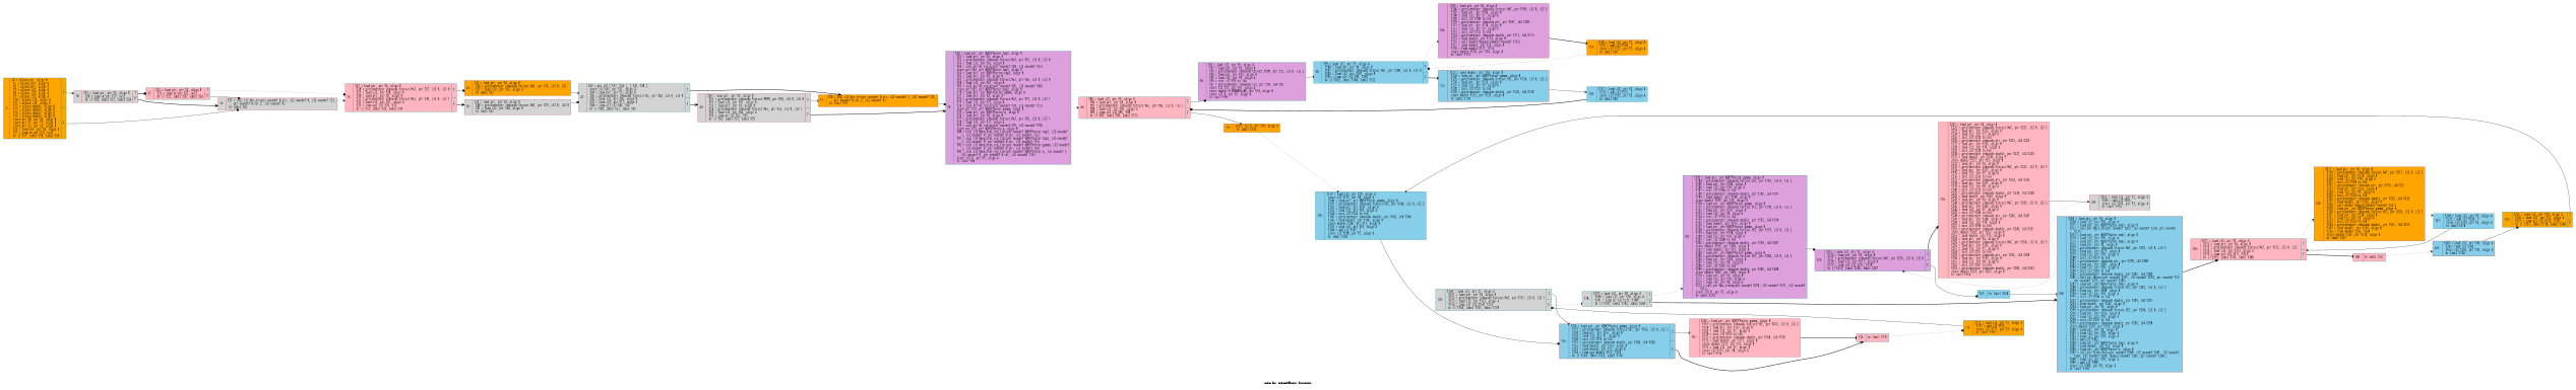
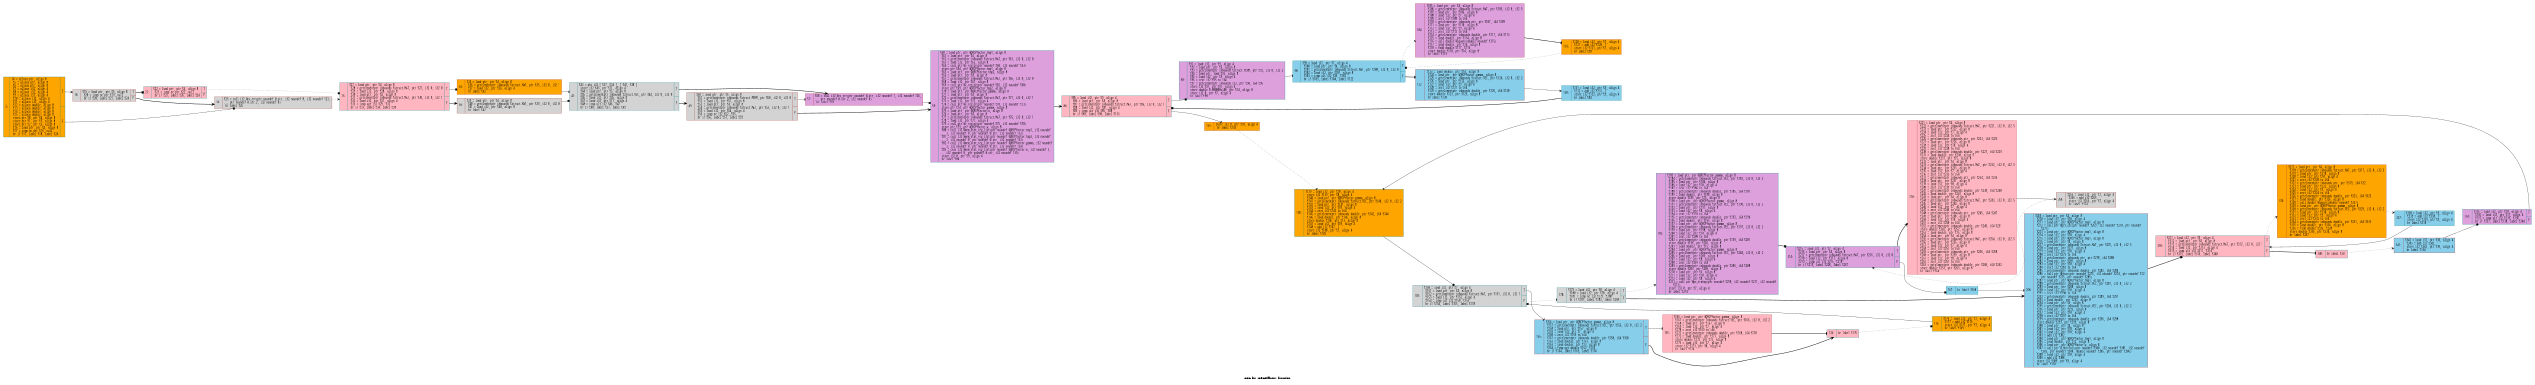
  digraph {
    label="CFG for 'QRCPfactor' function"
    rankdir=LR
    node [color=teal fillcolor=skyblue fontname=Courier shape=record style=filled]
    edge [arrowhead=vee style=solid]
    n1 [fillcolor=orange label="{3:\l|  %4 = alloca ptr, align 8\l  %5 = alloca ptr, align 8\l  %6 = alloca ptr, align 8\l  %7 = alloca i32, align 4\l  %8 = alloca i32, align 4\l  %9 = alloca i32, align 4\l  %10 = alloca i32, align 4\l  %11 = alloca i32, align 4\l  %12 = alloca double, align 8\l  %13 = alloca double, align 8\l  %14 = alloca double, align 8\l  %15 = alloca double, align 8\l  store ptr %0, ptr %4, align 8\l  store ptr %1, ptr %5, align 8\l  store ptr %2, ptr %6, align 8\l  %16 = load ptr, ptr %4, align 8\l  %17 = icmp ne ptr %16, null\l  br i1 %17, label %18, label %24\l|{<s0>T|<s1>F}}"]
    n2 [color=brown fillcolor=lightgrey label="{18:\l|  %19 = load ptr, ptr %5, align 8\l  %20 = icmp ne ptr %19, null\l  br i1 %20, label %21, label %24\l|{<s0>T|<s1>F}}"]
    n3 [color=brown fillcolor=lightgrey label="{24:\l|  %25 = call i32 @ev_err(ptr noundef @.str, i32 noundef 8, i32 noundef 123,\l... ptr noundef @.str.2, i32 noundef 0)\l  br label %26\l}"]
    n4 [fillcolor=lightpink label="{21:\l|  %22 = load ptr, ptr %6, align 8\l  %23 = icmp ne ptr %22, null\l  br i1 %23, label %26, label %24\l|{<s0>T|<s1>F}}"]
    n5 [fillcolor=lightpink label="{26:\l|  %27 = load ptr, ptr %4, align 8\l  %28 = getelementptr inbounds %struct.MAT, ptr %27, i32 0, i32 0\l  %29 = load i32, ptr %28, align 8\l  %30 = load ptr, ptr %4, align 8\l  %31 = getelementptr inbounds %struct.MAT, ptr %30, i32 0, i32 1\l  %32 = load i32, ptr %31, align 4\l  %33 = icmp ugt i32 %29, %32\l  br i1 %33, label %34, label %38\l|{<s0>T|<s1>F}}"]
    n6 [color=brown fillcolor=orange label="{34:\l|  %35 = load ptr, ptr %4, align 8\l  %36 = getelementptr inbounds %struct.MAT, ptr %35, i32 0, i32 1\l  %37 = load i32, ptr %36, align 4\l  br label %42\l}"]
    n7 [color=brown fillcolor=lightgrey label="{38:\l|  %39 = load ptr, ptr %4, align 8\l  %40 = getelementptr inbounds %struct.MAT, ptr %39, i32 0, i32 0\l  %41 = load i32, ptr %40, align 8\l  br label %42\l}"]
    n8 [fillcolor=lightgrey label="{42:\l|  %43 = phi i32 [ %37, %34 ], [ %41, %38 ]\l  store i32 %43, ptr %11, align 4\l  %44 = load ptr, ptr %5, align 8\l  %45 = getelementptr inbounds %struct.VEC, ptr %44, i32 0, i32 0\l  %46 = load i32, ptr %45, align 8\l  %47 = load i32, ptr %11, align 4\l  %48 = icmp ult i32 %46, %47\l  br i1 %48, label %57, label %49\l|{<s0>T|<s1>F}}"]
-   n9 [color=brown fillcolor=orange label="{57:\l|  %58 = call i32 @ev_err(ptr noundef @.str, i32 noundef 1, i32 noundef 126,\l... ptr noundef @.str.2, i32 noundef 0)\l  br label %59\l}"]
+   n9 [color=brown fillcolor=plum label="{57:\l|  %58 = call i32 @ev_err(ptr noundef @.str, i32 noundef 1, i32 noundef 126,\l... ptr noundef @.str.2, i32 noundef 0)\l  br label %59\l}"]
    n10 [color=brown fillcolor=lightgrey label="{49:\l|  %50 = load ptr, ptr %6, align 8\l  %51 = getelementptr inbounds %struct.PERM, ptr %50, i32 0, i32 0\l  %52 = load i32, ptr %51, align 8\l  %53 = load ptr, ptr %4, align 8\l  %54 = getelementptr inbounds %struct.MAT, ptr %53, i32 0, i32 1\l  %55 = load i32, ptr %54, align 4\l  %56 = icmp ne i32 %52, %55\l  br i1 %56, label %57, label %59\l|{<s0>T|<s1>F}}"]
    n11 [fillcolor=plum label="{59:\l|  %60 = load ptr, ptr @QRCPfactor.tmp1, align 8\l  %61 = load ptr, ptr %4, align 8\l  %62 = getelementptr inbounds %struct.MAT, ptr %61, i32 0, i32 0\l  %63 = load i32, ptr %62, align 8\l  %64 = call ptr @v_resize(ptr noundef %60, i32 noundef %63)\l  store ptr %64, ptr @QRCPfactor.tmp1, align 8\l  %65 = load ptr, ptr @QRCPfactor.tmp2, align 8\l  %66 = load ptr, ptr %4, align 8\l  %67 = getelementptr inbounds %struct.MAT, ptr %66, i32 0, i32 0\l  %68 = load i32, ptr %67, align 8\l  %69 = call ptr @v_resize(ptr noundef %65, i32 noundef %68)\l  store ptr %69, ptr @QRCPfactor.tmp2, align 8\l  %70 = load ptr, ptr @QRCPfactor.gamma, align 8\l  %71 = load ptr, ptr %4, align 8\l  %72 = getelementptr inbounds %struct.MAT, ptr %71, i32 0, i32 1\l  %73 = load i32, ptr %72, align 4\l  %74 = call ptr @v_resize(ptr noundef %70, i32 noundef %73)\l  store ptr %74, ptr @QRCPfactor.gamma, align 8\l  %75 = load ptr, ptr @QRCPfactor.w, align 8\l  %76 = load ptr, ptr %4, align 8\l  %77 = getelementptr inbounds %struct.MAT, ptr %76, i32 0, i32 1\l  %78 = load i32, ptr %77, align 4\l  %79 = call ptr @v_resize(ptr noundef %75, i32 noundef %78)\l  store ptr %79, ptr @QRCPfactor.w, align 8\l  %80 = call i32 @mem_stat_reg_list(ptr noundef @QRCPfactor.tmp1, i32 noundef\l... 3, i32 noundef 0, ptr noundef @.str, i32 noundef 132)\l  %81 = call i32 @mem_stat_reg_list(ptr noundef @QRCPfactor.tmp2, i32 noundef\l... 3, i32 noundef 0, ptr noundef @.str, i32 noundef 133)\l  %82 = call i32 @mem_stat_reg_list(ptr noundef @QRCPfactor.gamma, i32 noundef\l... 3, i32 noundef 0, ptr noundef @.str, i32 noundef 134)\l  %83 = call i32 @mem_stat_reg_list(ptr noundef @QRCPfactor.w, i32 noundef 3,\l... i32 noundef 0, ptr noundef @.str, i32 noundef 135)\l  store i32 0, ptr %9, align 4\l  br label %84\l}"]
    n12 [fillcolor=lightpink label="{84:\l|  %85 = load i32, ptr %9, align 4\l  %86 = load ptr, ptr %4, align 8\l  %87 = getelementptr inbounds %struct.MAT, ptr %86, i32 0, i32 1\l  %88 = load i32, ptr %87, align 4\l  %89 = icmp ult i32 %85, %88\l  br i1 %89, label %90, label %133\l|{<s0>T|<s1>F}}"]
-   n13 [fillcolor=plum label="{90:\l|  %91 = load i32, ptr %9, align 4\l  %92 = load ptr, ptr %6, align 8\l  %93 = getelementptr inbounds %struct.PERM, ptr %92, i32 0, i32 2\l  %94 = load ptr, ptr %93, align 8\l  %95 = load i32, ptr %9, align 4\l  %96 = zext i32 %95 to i64\l  %97 = getelementptr inbounds i32, ptr %94, i64 %96\l  store i32 %91, ptr %97, align 4\l  store double 0.000000e+00, ptr %14, align 8\l  store i32 0, ptr %7, align 4\l  br label %98\l}"]
+   n13 [fillcolor=plum label="{90:\l|  %91 = load i32, ptr %9, align 4\l  %92 = load ptr, ptr %6, align 8\l  %93 = getelementptr inbounds %struct.PERM, ptr %92, i32 0, i32 2\l  %94 = load ptr, load %93, align 8\l  %95 = load i32, ptr %9, align 4\l  %96 = zext i32 %95 to i64\l  %97 = getelementptr inbounds i32, ptr %94, i64 %96\l  store i32 %91, ptr %97, align 4\l  store double 0.000000e+00, ptr %14, align 8\l  store i32 0, ptr %7, align 4\l  br label %98\l}"]
    n14 [color=brown fillcolor=orange label="{133:\l|  store i32 0, ptr %10, align 4\l  br label %134\l}"]
    n15 [label="{98:\l|  %99 = load i32, ptr %7, align 4\l  %100 = load ptr, ptr %4, align 8\l  %101 = getelementptr inbounds %struct.MAT, ptr %100, i32 0, i32 0\l  %102 = load i32, ptr %101, align 8\l  %103 = icmp ult i32 %99, %102\l  br i1 %103, label %104, label %122\l|{<s0>T|<s1>F}}"]
-   n16 [label="{138:\l|  %139 = load i32, ptr %10, align 4\l  store i32 %139, ptr %8, align 4\l  %140 = load ptr, ptr @QRCPfactor.gamma, align 8\l  %141 = getelementptr inbounds %struct.VEC, ptr %140, i32 0, i32 2\l  %142 = load ptr, ptr %141, align 8\l  %143 = load i32, ptr %10, align 4\l  %144 = zext i32 %143 to i64\l  %145 = getelementptr inbounds double, ptr %142, i64 %144\l  %146 = load double, ptr %145, align 8\l  store double %146, ptr %13, align 8\l  %147 = load i32, ptr %10, align 4\l  %148 = add i32 %147, 1\l  store i32 %148, ptr %7, align 4\l  br label %149\l}"]
+   n16 [fillcolor=orange label="{138:\l|  %139 = load i32, ptr %10, align 4\l  store i32 %139, ptr %8, align 4\l  %140 = load ptr, ptr @QRCPfactor.gamma, align 8\l  %141 = getelementptr inbounds %struct.VEC, ptr %140, i32 0, i32 2\l  %142 = load ptr, ptr %141, align 8\l  %143 = load i32, ptr %10, align 4\l  %144 = zext i32 %143 to i64\l  %145 = getelementptr inbounds double, ptr %142, i64 %144\l  %146 = load double, ptr %145, align 8\l  store double %146, ptr %13, align 8\l  %147 = load i32, ptr %10, align 4\l  %148 = add i32 %147, 1\l  store i32 %148, ptr %7, align 4\l  br label %149\l}"]
    n17 [color=brown fillcolor=plum label="{104:\l|  %105 = load ptr, ptr %4, align 8\l  %106 = getelementptr inbounds %struct.MAT, ptr %105, i32 0, i32 5\l  %107 = load ptr, ptr %106, align 8\l  %108 = load i32, ptr %7, align 4\l  %109 = zext i32 %108 to i64\l  %110 = getelementptr inbounds ptr, ptr %107, i64 %109\l  %111 = load ptr, ptr %110, align 8\l  %112 = load i32, ptr %9, align 4\l  %113 = zext i32 %112 to i64\l  %114 = getelementptr inbounds double, ptr %111, i64 %113\l  %115 = load double, ptr %114, align 8\l  %116 = call double @square(double noundef %115)\l  %117 = load double, ptr %14, align 8\l  %118 = fadd double %117, %116\l  store double %118, ptr %14, align 8\l  br label %119\l}"]
    n18 [color=brown label="{122:\l|  %123 = load double, ptr %14, align 8\l  %124 = load ptr, ptr @QRCPfactor.gamma, align 8\l  %125 = getelementptr inbounds %struct.VEC, ptr %124, i32 0, i32 2\l  %126 = load ptr, ptr %125, align 8\l  %127 = load i32, ptr %9, align 4\l  %128 = zext i32 %127 to i64\l  %129 = getelementptr inbounds double, ptr %126, i64 %128\l  store double %123, ptr %129, align 8\l  br label %130\l}"]
-   n19 [fillcolor=orange label="{134:\l|  %135 = load i32, ptr %10, align 4\l  %136 = load i32, ptr %11, align 4\l  %137 = icmp ult i32 %135, %136\l  br i1 %137, label %138, label %344\l|{<s0>T|<s1>F}}"]
+   n19 [fillcolor=plum label="{134:\l|  %135 = load i32, ptr %10, align 4\l  %136 = load i32, ptr %11, align 4\l  %137 = icmp ult i32 %135, %136\l  br i1 %137, label %138, label %344\l|{<s0>T|<s1>F}}"]
    n20 [color=brown fillcolor=orange label="{119:\l|  %120 = load i32, ptr %7, align 4\l  %121 = add i32 %120, 1\l  store i32 %121, ptr %7, align 4\l  br label %98\l}"]
    n21 [label="{130:\l|  %131 = load i32, ptr %9, align 4\l  %132 = add i32 %131, 1\l  store i32 %132, ptr %9, align 4\l  br label %84\l}"]
    n22 [fillcolor=lightgrey label="{149:\l|  %150 = load i32, ptr %7, align 4\l  %151 = load ptr, ptr %4, align 8\l  %152 = getelementptr inbounds %struct.MAT, ptr %151, i32 0, i32 1\l  %153 = load i32, ptr %152, align 4\l  %154 = icmp ult i32 %150, %153\l  br i1 %154, label %155, label %178\l|{<s0>T|<s1>F}}"]
    n23 [color=brown label="{155:\l|  %156 = load ptr, ptr @QRCPfactor.gamma, align 8\l  %157 = getelementptr inbounds %struct.VEC, ptr %156, i32 0, i32 2\l  %158 = load ptr, ptr %157, align 8\l  %159 = load i32, ptr %7, align 4\l  %160 = zext i32 %159 to i64\l  %161 = getelementptr inbounds double, ptr %158, i64 %160\l  %162 = load double, ptr %161, align 8\l  %163 = load double, ptr %13, align 8\l  %164 = fcmp ogt double %162, %163\l  br i1 %164, label %165, label %174\l|{<s0>T|<s1>F}}"]
    n24 [fillcolor=lightgrey label="{178:\l|  %179 = load i32, ptr %8, align 4\l  %180 = load i32, ptr %10, align 4\l  %181 = icmp ne i32 %179, %180\l  br i1 %181, label %182, label %268\l|{<s0>T|<s1>F}}"]
    n25 [color=brown fillcolor=lightpink label="{165:\l|  %166 = load ptr, ptr @QRCPfactor.gamma, align 8\l  %167 = getelementptr inbounds %struct.VEC, ptr %166, i32 0, i32 2\l  %168 = load ptr, ptr %167, align 8\l  %169 = load i32, ptr %7, align 4\l  %170 = zext i32 %169 to i64\l  %171 = getelementptr inbounds double, ptr %168, i64 %170\l  %172 = load double, ptr %171, align 8\l  store double %172, ptr %13, align 8\l  %173 = load i32, ptr %7, align 4\l  store i32 %173, ptr %8, align 4\l  br label %174\l}"]
    n26 [fillcolor=lightpink label="{174:\l|  br label %175\l}"]
    n27 [fillcolor=plum label="{182:\l|  %183 = load ptr, ptr @QRCPfactor.gamma, align 8\l  %184 = getelementptr inbounds %struct.VEC, ptr %183, i32 0, i32 2\l  %185 = load ptr, ptr %184, align 8\l  %186 = load i32, ptr %10, align 4\l  %187 = zext i32 %186 to i64\l  %188 = getelementptr inbounds double, ptr %185, i64 %187\l  %189 = load double, ptr %188, align 8\l  store double %189, ptr %15, align 8\l  %190 = load ptr, ptr @QRCPfactor.gamma, align 8\l  %191 = getelementptr inbounds %struct.VEC, ptr %190, i32 0, i32 2\l  %192 = load ptr, ptr %191, align 8\l  %193 = load i32, ptr %8, align 4\l  %194 = zext i32 %193 to i64\l  %195 = getelementptr inbounds double, ptr %192, i64 %194\l  %196 = load double, ptr %195, align 8\l  %197 = load ptr, ptr @QRCPfactor.gamma, align 8\l  %198 = getelementptr inbounds %struct.VEC, ptr %197, i32 0, i32 2\l  %199 = load ptr, ptr %198, align 8\l  %200 = load i32, ptr %10, align 4\l  %201 = zext i32 %200 to i64\l  %202 = getelementptr inbounds double, ptr %199, i64 %201\l  store double %196, ptr %202, align 8\l  %203 = load double, ptr %15, align 8\l  %204 = load ptr, ptr @QRCPfactor.gamma, align 8\l  %205 = getelementptr inbounds %struct.VEC, ptr %204, i32 0, i32 2\l  %206 = load ptr, ptr %205, align 8\l  %207 = load i32, ptr %8, align 4\l  %208 = zext i32 %207 to i64\l  %209 = getelementptr inbounds double, ptr %206, i64 %208\l  store double %203, ptr %209, align 8\l  %210 = load ptr, ptr %6, align 8\l  %211 = load i32, ptr %10, align 4\l  %212 = load i32, ptr %8, align 4\l  %213 = call ptr @px_transp(ptr noundef %210, i32 noundef %211, i32 noundef\l... %212)\l  store i32 0, ptr %7, align 4\l  br label %214\l}"]
    n28 [color=brown label="{268:\l|  %269 = load ptr, ptr %4, align 8\l  %270 = load i32, ptr %10, align 4\l  %271 = load ptr, ptr @QRCPfactor.tmp1, align 8\l  %272 = call ptr @get_col(ptr noundef %269, i32 noundef %270, ptr noundef\l... %271)\l  %273 = load ptr, ptr @QRCPfactor.tmp1, align 8\l  %274 = load i32, ptr %10, align 4\l  %275 = load ptr, ptr @QRCPfactor.tmp1, align 8\l  %276 = load ptr, ptr %4, align 8\l  %277 = getelementptr inbounds %struct.MAT, ptr %276, i32 0, i32 5\l  %278 = load ptr, ptr %277, align 8\l  %279 = load i32, ptr %10, align 4\l  %280 = zext i32 %279 to i64\l  %281 = getelementptr inbounds ptr, ptr %278, i64 %280\l  %282 = load ptr, ptr %281, align 8\l  %283 = load i32, ptr %10, align 4\l  %284 = zext i32 %283 to i64\l  %285 = getelementptr inbounds double, ptr %282, i64 %284\l  %286 = call ptr @hhvec(ptr noundef %273, i32 noundef %274, ptr noundef %12,\l... ptr noundef %275, ptr noundef %285)\l  %287 = load ptr, ptr @QRCPfactor.tmp1, align 8\l  %288 = getelementptr inbounds %struct.VEC, ptr %287, i32 0, i32 2\l  %289 = load ptr, ptr %288, align 8\l  %290 = load i32, ptr %10, align 4\l  %291 = zext i32 %290 to i64\l  %292 = getelementptr inbounds double, ptr %289, i64 %291\l  %293 = load double, ptr %292, align 8\l  %294 = load ptr, ptr %5, align 8\l  %295 = getelementptr inbounds %struct.VEC, ptr %294, i32 0, i32 2\l  %296 = load ptr, ptr %295, align 8\l  %297 = load i32, ptr %10, align 4\l  %298 = zext i32 %297 to i64\l  %299 = getelementptr inbounds double, ptr %296, i64 %298\l  store double %293, ptr %299, align 8\l  %300 = load ptr, ptr %4, align 8\l  %301 = load i32, ptr %10, align 4\l  %302 = load i32, ptr %10, align 4\l  %303 = add i32 %302, 1\l  %304 = load ptr, ptr @QRCPfactor.tmp1, align 8\l  %305 = load double, ptr %12, align 8\l  %306 = load ptr, ptr @QRCPfactor.w, align 8\l  %307 = call ptr @_hhtrcols(ptr noundef %300, i32 noundef %301, i32 noundef\l... %303, ptr noundef %304, double noundef %305, ptr noundef %306)\l  %308 = load i32, ptr %10, align 4\l  %309 = add i32 %308, 1\l  store i32 %309, ptr %9, align 4\l  br label %310\l}"]
    n29 [fillcolor=orange label="{175:\l|  %176 = load i32, ptr %7, align 4\l  %177 = add i32 %176, 1\l  store i32 %177, ptr %7, align 4\l  br label %149\l}"]
    n30 [fillcolor=plum label="{214:\l|  %215 = load i32, ptr %7, align 4\l  %216 = load ptr, ptr %4, align 8\l  %217 = getelementptr inbounds %struct.MAT, ptr %216, i32 0, i32 0\l  %218 = load i32, ptr %217, align 8\l  %219 = icmp ult i32 %215, %218\l  br i1 %219, label %220, label %267\l|{<s0>T|<s1>F}}"]
    n31 [fillcolor=lightpink label="{310:\l|  %311 = load i32, ptr %9, align 4\l  %312 = load ptr, ptr %4, align 8\l  %313 = getelementptr inbounds %struct.MAT, ptr %312, i32 0, i32 1\l  %314 = load i32, ptr %313, align 4\l  %315 = icmp ult i32 %311, %314\l  br i1 %315, label %316, label %340\l|{<s0>T|<s1>F}}"]
    n32 [color=brown fillcolor=lightpink label="{220:\l|  %221 = load ptr, ptr %4, align 8\l  %222 = getelementptr inbounds %struct.MAT, ptr %221, i32 0, i32 5\l  %223 = load ptr, ptr %222, align 8\l  %224 = load i32, ptr %7, align 4\l  %225 = zext i32 %224 to i64\l  %226 = getelementptr inbounds ptr, ptr %223, i64 %225\l  %227 = load ptr, ptr %226, align 8\l  %228 = load i32, ptr %10, align 4\l  %229 = zext i32 %228 to i64\l  %230 = getelementptr inbounds double, ptr %227, i64 %229\l  %231 = load double, ptr %230, align 9\l  store double %231, ptr %15, align 8\l  %232 = load ptr, ptr %4, align 8\l  %233 = getelementptr inbounds %struct.MAT, ptr %232, i32 0, i32 5\l  %234 = load ptr, ptr %233, align 8\l  %235 = load i32, ptr %7, align 4\l  %236 = zext i32 %235 to i64\l  %237 = getelementptr inbounds ptr, ptr %234, i64 %236\l  %238 = load ptr, ptr %237, align 8\l  %239 = load i32, ptr %8, align 4\l  %240 = zext i32 %239 to i64\l  %241 = getelementptr inbounds double, ptr %238, i64 %240\l  %242 = load double, ptr %241, align 8\l  %243 = load ptr, ptr %4, align 8\l  %244 = getelementptr inbounds %struct.MAT, ptr %243, i32 0, i32 5\l  %245 = load ptr, ptr %244, align 8\l  %246 = load i32, ptr %7, align 4\l  %247 = zext i32 %246 to i64\l  %248 = getelementptr inbounds ptr, ptr %245, i64 %247\l  %249 = load ptr, ptr %248, align 8\l  %250 = load i32, ptr %10, align 4\l  %251 = zext i32 %250 to i64\l  %252 = getelementptr inbounds double, ptr %249, i64 %251\l  store double %242, ptr %252, align 8\l  %253 = load double, ptr %15, align 8\l  %254 = load ptr, ptr %4, align 8\l  %255 = getelementptr inbounds %struct.MAT, ptr %254, i32 0, i32 5\l  %256 = load ptr, ptr %255, align 8\l  %257 = load i32, ptr %7, align 4\l  %258 = zext i32 %257 to i64\l  %259 = getelementptr inbounds ptr, ptr %256, i64 %258\l  %260 = load ptr, ptr %259, align 8\l  %261 = load i32, ptr %8, align 4\l  %262 = zext i32 %261 to i64\l  %263 = getelementptr inbounds double, ptr %260, i64 %262\l  store double %253, ptr %263, align 8\l  br label %264\l}"]
    n33 [label="{267:\l|  br label %268\l}"]
    n34 [color=brown fillcolor=orange label="{316:\l|  %317 = load ptr, ptr %4, align 8\l  %318 = getelementptr inbounds %struct.MAT, ptr %317, i32 0, i32 5\l  %319 = load ptr, ptr %318, align 8\l  %320 = load i32, ptr %10, align 4\l  %321 = zext i32 %320 to i64\l  %322 = getelementptr inbounds ptr, ptr %319, i64 %321\l  %323 = load ptr, ptr %322, align 8\l  %324 = load i32, ptr %9, align 4\l  %325 = zext i32 %324 to i64\l  %326 = getelementptr inbounds double, ptr %323, i64 %325\l  %327 = load double, ptr %326, align 8\l  %328 = call double @square(double noundef %327)\l  %329 = load ptr, ptr @QRCPfactor.gamma, align 8\l  %330 = getelementptr inbounds %struct.VEC, ptr %329, i32 0, i32 2\l  %331 = load ptr, ptr %330, align 8\l  %332 = load i32, ptr %9, align 4\l  %333 = zext i32 %332 to i64\l  %334 = getelementptr inbounds double, ptr %331, i64 %333\l  %335 = load double, ptr %334, align 8\l  %336 = fsub double %335, %328\l  store double %336, ptr %334, align 8\l  br label %337\l}"]
    n35 [fillcolor=lightpink label="{340:\l|  br label %341\l}"]
    n36 [color=brown fillcolor=lightgrey label="{264:\l|  %265 = load i32, ptr %7, align 4\l  %266 = add i32 %265, 1\l  store i32 %266, ptr %7, align 4\l  br label %214\l}"]
    n37 [label="{337:\l|  %338 = load i32, ptr %9, align 4\l  %339 = add i32 %338, 1\l  store i32 %339, ptr %9, align 4\l  br label %310\l}"]
    n38 [color=brown label="{341:\l|  %342 = load i32, ptr %10, align 4\l  %343 = add i32 %342, 1\l  store i32 %343, ptr %10, align 4\l  br label %134\l}"]
    n1 -> n2 [tailport=s0]
    n1 -> n3 [arrowhead=box tailport=s1]
    n2 -> n3 [style=bold tailport=s1]
    n2 -> n4 [arrowhead=box style=bold tailport=s0]
    n3 -> n5 [style=dotted]
-   n4 -> n3 [arrowhead=box tailport=s1]
    n4 -> n5 [arrowhead=box style=dotted tailport=s0]
    n5 -> n6 [arrowhead=box tailport=s0]
    n5 -> n7 [style=bold tailport=s1]
    n6 -> n8 [arrowhead=tee]
    n7 -> n8 [arrowhead=box]
    n8 -> n9 [style=bold tailport=s0]
    n8 -> n10 [style=bold tailport=s1]
    n9 -> n11 [arrowhead=box]
    n10 -> n9 [arrowhead=tee tailport=s0]
    n10 -> n11 [style=bold tailport=s1]
-   n11 -> n12 [style=dotted]
+   n11 -> n12 [style=bold]
    n12 -> n13 [arrowhead=box tailport=s0]
    n12 -> n14 [arrowhead=tee tailport=s1]
    n13 -> n15 [arrowhead=tee]
    n14 -> n16 [arrowhead=tee style=dotted]
    n15 -> n17 [arrowhead=tee style=dotted tailport=s0]
    n15 -> n18 [arrowhead=tee style=bold tailport=s1]
-   n16 -> n23 [arrowhead=box]
+   n16 -> n22 [arrowhead=box]
    n17 -> n20 [arrowhead=tee style=bold]
    n18 -> n21
    n19 -> n16 [arrowhead=tee tailport=s0]
    n20 -> n15 [arrowhead=box style=dotted]
    n21 -> n12 [arrowhead=box style=bold]
    n22 -> n23 [arrowhead=tee tailport=s0]
    n22 -> n24 [arrowhead=tee style=dotted tailport=s1]
    n23 -> n25 [arrowhead=tee tailport=s0]
    n23 -> n26 [style=bold tailport=s1]
    n24 -> n27 [style=dotted tailport=s0]
    n24 -> n28 [style=bold tailport=s1]
    n25 -> n26 [arrowhead=tee style=bold]
    n26 -> n29 [arrowhead=box style=dotted]
-   n27 -> n30 [arrowhead=box]
+   n27 -> n30 [arrowhead=box style=bold]
    n28 -> n31 [arrowhead=box style=bold]
    n29 -> n22 [arrowhead=box]
    n30 -> n32 [style=bold tailport=s0]
    n30 -> n33 [arrowhead=box tailport=s1]
    n31 -> n34 [style=dotted tailport=s0]
    n31 -> n35 [arrowhead=tee style=bold tailport=s1]
    n32 -> n36
    n33 -> n28 [arrowhead=tee]
    n34 -> n37 [style=dotted]
    n35 -> n38 [style=dotted]
    n36 -> n30 [style=dotted]
    n37 -> n31
    n38 -> n19 [arrowhead=box]
  }
